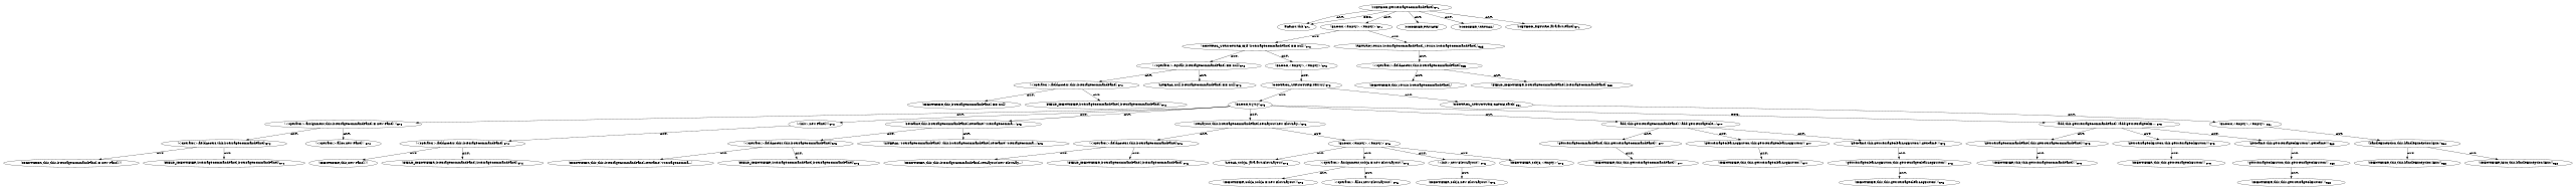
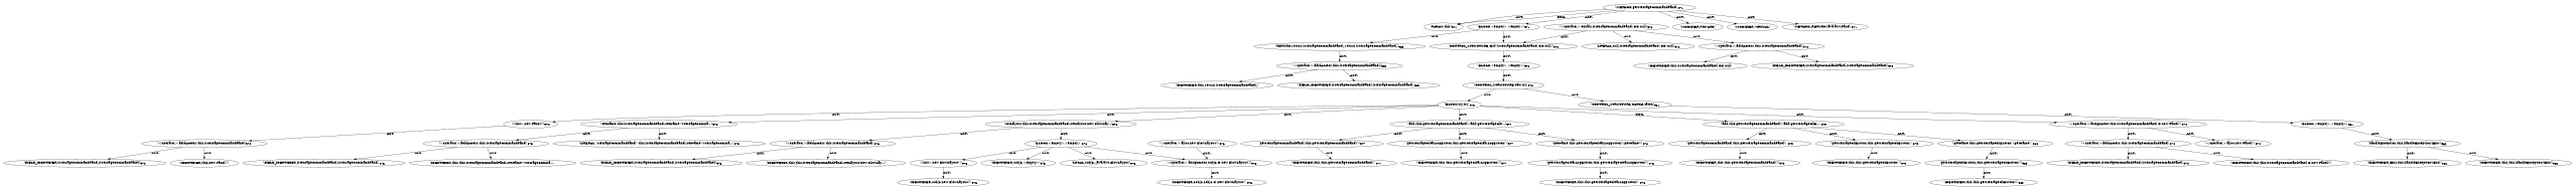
  digraph {
    n1 [label=<(METHOD,getMessageCommandPanel)<SUB>971</SUB>>]
    n2 [label=<(PARAM,this)<SUB>971</SUB>>]
    n3 [label=<(BLOCK,&lt;empty&gt;,&lt;empty&gt;)<SUB>971</SUB>>]
    n4 [label=<(MODIFIER,PRIVATE)>]
    n5 [label=<(MODIFIER,VIRTUAL)>]
    n6 [label=<(METHOD_RETURN,java.awt.Panel)<SUB>971</SUB>>]
    n7 [label=<(CONTROL_STRUCTURE,IF,if (iMessageCommandPanel == null))<SUB>972</SUB>>]
    n8 [label=<(RETURN,return iMessageCommandPanel;,return iMessageCommandPanel;)<SUB>985</SUB>>]
    n9 [label=<(&lt;operator&gt;.equals,iMessageCommandPanel == null)<SUB>972</SUB>>]
    n10 [label=<(BLOCK,&lt;empty&gt;,&lt;empty&gt;)<SUB>972</SUB>>]
    n11 [label=<(&lt;operator&gt;.fieldAccess,this.iMessageCommandPanel)<SUB>985</SUB>>]
    n12 [label=<(&lt;operator&gt;.fieldAccess,this.iMessageCommandPanel)<SUB>972</SUB>>]
    n13 [label=<(LITERAL,null,iMessageCommandPanel == null)<SUB>972</SUB>>]
    n14 [label=<(CONTROL_STRUCTURE,TRY,try)<SUB>973</SUB>>]
    n15 [label=<(IDENTIFIER,this,iMessageCommandPanel == null)>]
    n16 [label=<(FIELD_IDENTIFIER,iMessageCommandPanel,iMessageCommandPanel)<SUB>972</SUB>>]
    n17 [label=<(BLOCK,try,try)<SUB>973</SUB>>]
    n18 [label=<(CONTROL_STRUCTURE,CATCH,catch)<SUB>981</SUB>>]
    n19 [label=<(&lt;operator&gt;.assignment,this.iMessageCommandPanel = new Panel())<SUB>974</SUB>>]
    n20 [label=<(&lt;init&gt;,new Panel())<SUB>974</SUB>>]
    n21 [label=<(setName,this.iMessageCommandPanel.setName(&quot;MessageComma...)<SUB>975</SUB>>]
    n22 [label=<(setLayout,this.iMessageCommandPanel.setLayout(new FlowLay...)<SUB>976</SUB>>]
    n23 [label=<(add,this.getMessageCommandPanel().add(getMessageCle...)<SUB>977</SUB>>]
    n24 [label=<(add,this.getMessageCommandPanel().add(getMessageOkB...)<SUB>979</SUB>>]
    n25 [label=<(BLOCK,&lt;empty&gt;,&lt;empty&gt;)<SUB>981</SUB>>]
    n26 [label=<(&lt;operator&gt;.fieldAccess,this.iMessageCommandPanel)<SUB>974</SUB>>]
    n27 [label=<(&lt;operator&gt;.alloc,new Panel())<SUB>974</SUB>>]
    n28 [label=<(&lt;operator&gt;.fieldAccess,this.iMessageCommandPanel)<SUB>974</SUB>>]
    n29 [label=<(&lt;operator&gt;.fieldAccess,this.iMessageCommandPanel)<SUB>975</SUB>>]
    n30 [label=<(LITERAL,&quot;MessageCommandPanel&quot;,this.iMessageCommandPanel.setName(&quot;MessageComma...)<SUB>975</SUB>>]
    n31 [label=<(&lt;operator&gt;.fieldAccess,this.iMessageCommandPanel)<SUB>976</SUB>>]
    n32 [label=<(BLOCK,&lt;empty&gt;,&lt;empty&gt;)<SUB>976</SUB>>]
    n33 [label=<(getMessageCommandPanel,this.getMessageCommandPanel())<SUB>977</SUB>>]
    n34 [label=<(getMessageClearLogButton,this.getMessageClearLogButton())<SUB>977</SUB>>]
    n35 [label=<(getName,this.getMessageClearLogButton().getName())<SUB>978</SUB>>]
    n36 [label=<(getMessageCommandPanel,this.getMessageCommandPanel())<SUB>979</SUB>>]
    n37 [label=<(getMessageOkButton,this.getMessageOkButton())<SUB>979</SUB>>]
    n38 [label=<(getName,this.getMessageOkButton().getName())<SUB>980</SUB>>]
    n39 [label=<(IDENTIFIER,this,this.iMessageCommandPanel = new Panel())>]
    n40 [label=<(FIELD_IDENTIFIER,iMessageCommandPanel,iMessageCommandPanel)<SUB>974</SUB>>]
    n41 [label=<(IDENTIFIER,this,new Panel())>]
    n42 [label=<(FIELD_IDENTIFIER,iMessageCommandPanel,iMessageCommandPanel)<SUB>974</SUB>>]
    n43 [label=<(IDENTIFIER,this,this.iMessageCommandPanel.setName(&quot;MessageComma...)>]
    n44 [label=<(FIELD_IDENTIFIER,iMessageCommandPanel,iMessageCommandPanel)<SUB>975</SUB>>]
    n45 [label=<(IDENTIFIER,this,this.iMessageCommandPanel.setLayout(new FlowLay...)>]
    n46 [label=<(FIELD_IDENTIFIER,iMessageCommandPanel,iMessageCommandPanel)<SUB>976</SUB>>]
    n47 [label=<(LOCAL,$obj6: java.awt.FlowLayout)<SUB>976</SUB>>]
    n48 [label=<(&lt;operator&gt;.assignment,$obj6 = new FlowLayout())<SUB>976</SUB>>]
    n49 [label=<(&lt;init&gt;,new FlowLayout())<SUB>976</SUB>>]
    n50 [label=<(IDENTIFIER,$obj6,&lt;empty&gt;)<SUB>976</SUB>>]
    n51 [label=<(IDENTIFIER,$obj6,$obj6 = new FlowLayout())<SUB>976</SUB>>]
    n52 [label=<(&lt;operator&gt;.alloc,new FlowLayout())<SUB>976</SUB>>]
    n53 [label=<(IDENTIFIER,$obj6,new FlowLayout())<SUB>976</SUB>>]
    n54 [label=<(IDENTIFIER,this,this.getMessageCommandPanel())<SUB>977</SUB>>]
    n55 [label=<(IDENTIFIER,this,this.getMessageClearLogButton())<SUB>977</SUB>>]
    n56 [label=<(getMessageClearLogButton,this.getMessageClearLogButton())<SUB>978</SUB>>]
    n57 [label=<(IDENTIFIER,this,this.getMessageClearLogButton())<SUB>978</SUB>>]
    n58 [label=<(IDENTIFIER,this,this.getMessageCommandPanel())<SUB>979</SUB>>]
    n59 [label=<(IDENTIFIER,this,this.getMessageOkButton())<SUB>979</SUB>>]
    n60 [label=<(getMessageOkButton,this.getMessageOkButton())<SUB>980</SUB>>]
    n61 [label=<(IDENTIFIER,this,this.getMessageOkButton())<SUB>980</SUB>>]
    n62 [label=<(handleException,this.handleException(iExc))<SUB>982</SUB>>]
    n63 [label=<(IDENTIFIER,this,this.handleException(iExc))<SUB>982</SUB>>]
    n64 [label=<(IDENTIFIER,iExc,this.handleException(iExc))<SUB>982</SUB>>]
    n65 [label=<(IDENTIFIER,this,return iMessageCommandPanel;)>]
    n66 [label=<(FIELD_IDENTIFIER,iMessageCommandPanel,iMessageCommandPanel)<SUB>985</SUB>>]
    n1 -> n2 [label="AST: "]
    n1 -> n2 [label="DDG: "]
    n1 -> n3 [label="AST: "]
    n1 -> n4 [label="AST: "]
    n1 -> n5 [label="AST: "]
    n1 -> n6 [label="AST: "]
    n3 -> n7 [label="AST: "]
    n3 -> n8 [label="AST: "]
-   n7 -> n9 [label="AST: "]
+   n9 -> n7 [label="AST: "]
    n7 -> n10 [label="AST: "]
    n8 -> n11 [label="AST: "]
    n9 -> n12 [label="AST: "]
    n9 -> n13 [label="AST: "]
    n10 -> n14 [label="AST: "]
    n11 -> n65 [label="AST: "]
    n11 -> n66 [label="AST: "]
    n12 -> n15 [label="AST: "]
    n12 -> n16 [label="AST: "]
    n14 -> n17 [label="AST: "]
    n14 -> n18 [label="AST: "]
    n17 -> n19 [label="AST: "]
    n17 -> n20 [label="AST: "]
    n17 -> n21 [label="AST: "]
    n17 -> n22 [label="AST: "]
    n17 -> n23 [label="AST: "]
    n17 -> n24 [label="DDG: "]
    n18 -> n25 [label="AST: "]
    n19 -> n26 [label="AST: "]
    n19 -> n27 [label="AST: "]
    n20 -> n28 [label="AST: "]
    n21 -> n29 [label="AST: "]
    n21 -> n30 [label="AST: "]
    n22 -> n31 [label="AST: "]
    n22 -> n32 [label="AST: "]
    n23 -> n33 [label="AST: "]
    n23 -> n34 [label="AST: "]
    n23 -> n35 [label="AST: "]
    n24 -> n36 [label="AST: "]
    n24 -> n37 [label="AST: "]
    n24 -> n38 [label="AST: "]
    n25 -> n62 [label="AST: "]
    n26 -> n39 [label="AST: "]
    n26 -> n40 [label="AST: "]
    n28 -> n41 [label="AST: "]
    n28 -> n42 [label="AST: "]
    n29 -> n43 [label="AST: "]
    n29 -> n44 [label="AST: "]
    n31 -> n45 [label="AST: "]
    n31 -> n46 [label="AST: "]
    n32 -> n47 [label="AST: "]
    n32 -> n48 [label="AST: "]
    n32 -> n49 [label="AST: "]
    n32 -> n50 [label="AST: "]
    n33 -> n54 [label="AST: "]
    n34 -> n55 [label="AST: "]
    n35 -> n56 [label="AST: "]
    n36 -> n58 [label="AST: "]
    n37 -> n59 [label="AST: "]
    n38 -> n60 [label="AST: "]
    n48 -> n51 [label="AST: "]
-   n48 -> n52 [label="AST: "]
+   n52 -> n48 [label="AST: "]
    n49 -> n53 [label="AST: "]
    n56 -> n57 [label="AST: "]
    n60 -> n61 [label="AST: "]
    n62 -> n63 [label="AST: "]
    n62 -> n64 [label="AST: "]
  }
